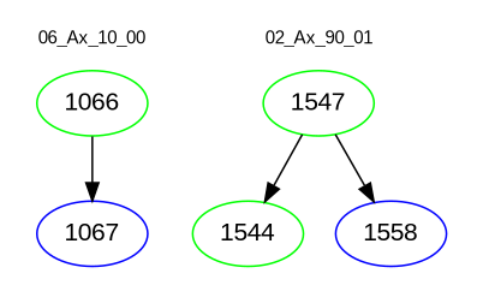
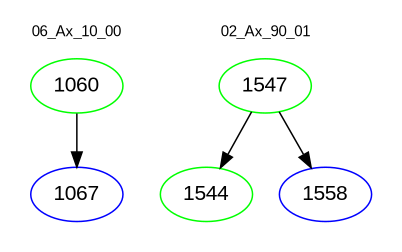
  digraph {
    fontname="Liberation Sans"
    node [color=green fontname="Liberation Sans"]
    edge [color=black fontname="Liberation Sans"]
-   n1 [label=1066]
+   n1 [label=1060]
    n2 [color=blue label=1067]
    n3 [label=1547]
    n4 [label=1544]
    n5 [color=blue label=1558]
    subgraph cluster_1 {
      color=white
      fontsize=10
      label="06_Ax_10_00"
      n1
      n2
    }
    subgraph cluster_2 {
      color=white
      fontsize=10
      label="02_Ax_90_01"
      n3
      n4
      n5
    }
    n1 -> n2
    n3 -> n4
    n3 -> n5
  }
